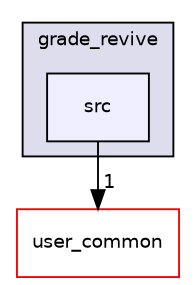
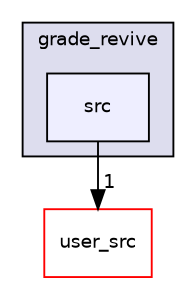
  digraph {
    compound=true
    node [fontname=Helvetica fontsize=10 shape=box style=filled]
    n1 [fillcolor="#eeeeff" label=src pencolor=black]
-   n2 [color=red fillcolor=white label=user_common]
+   n2 [color=red fillcolor=white label=user_src]
    subgraph cluster_1 {
      bgcolor="#ddddee"
      fontname=Helvetica
      fontsize=10
      label=grade_revive
      pencolor=black
      n1
    }
    n1 -> n2 [headlabel=1 labeldistance=1.5 labelfontname=Helvetica labelfontsize=10]
  }
